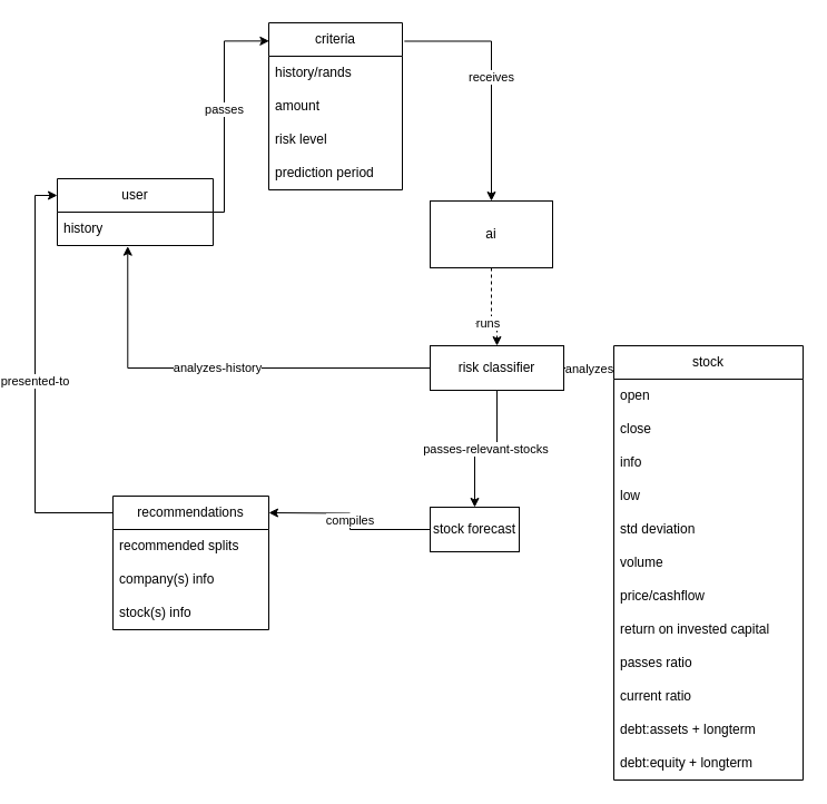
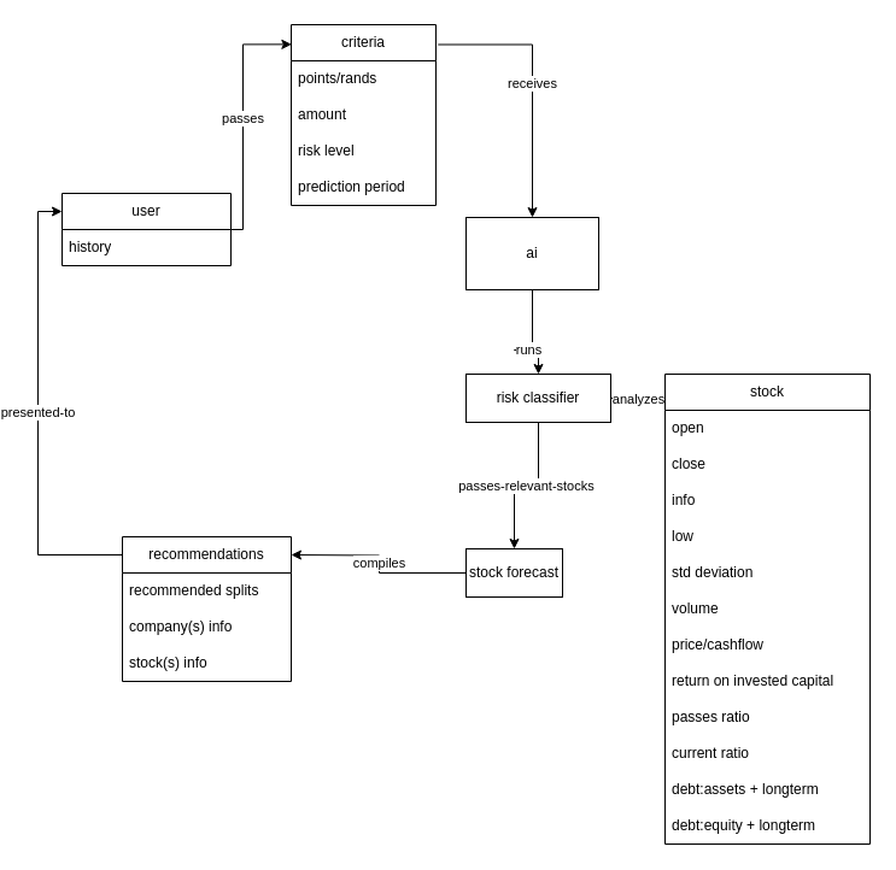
  <mxCell id="0" />
  <mxCell id="1" parent="0" />
  <mxCell id="2" value="passes" style="edgeStyle=orthogonalEdgeStyle;rounded=0;orthogonalLoop=1;jettySize=auto;html=1;entryX=0.003;entryY=0.109;entryDx=0;entryDy=0;exitX=0.5;exitY=0;exitDx=0;exitDy=0;entryPerimeter=0;" edge="1" parent="1" target="15"><mxGeometry relative="1" as="geometry"><mxPoint x="180" y="190" as="sourcePoint" /><mxPoint x="250" y="110" as="targetPoint" /><Array as="points"><mxPoint x="190" y="190" /><mxPoint x="190" y="36" /></Array></mxGeometry></mxCell>
  <mxCell id="3" value="receives" style="edgeStyle=orthogonalEdgeStyle;rounded=0;orthogonalLoop=1;jettySize=auto;html=1;entryX=0.5;entryY=0;entryDx=0;entryDy=0;exitX=1.015;exitY=0.11;exitDx=0;exitDy=0;exitPerimeter=0;" edge="1" parent="1" source="15" target="5"><mxGeometry relative="1" as="geometry"><mxPoint x="350" y="110" as="sourcePoint" /></mxGeometry></mxCell>
- <mxCell id="4" value="runs" style="edgeStyle=orthogonalEdgeStyle;rounded=0;orthogonalLoop=1;jettySize=auto;html=1;entryX=0.5;entryY=0;entryDx=0;entryDy=0;exitX=0.5;exitY=1;exitDx=0;exitDy=0;dashed=1;" edge="1" parent="1" source="5" target="9"><mxGeometry relative="1" as="geometry"><Array as="points"><mxPoint x="415" y="290" /><mxPoint x="415" y="290" /></Array></mxGeometry></mxCell>
+ <mxCell id="4" value="runs" style="edgeStyle=orthogonalEdgeStyle;rounded=0;orthogonalLoop=1;jettySize=auto;html=1;entryX=0.5;entryY=0;entryDx=0;entryDy=0;exitX=0.5;exitY=1;exitDx=0;exitDy=0;" edge="1" parent="1" source="5" target="9"><mxGeometry relative="1" as="geometry"><Array as="points"><mxPoint x="415" y="290" /><mxPoint x="415" y="290" /></Array></mxGeometry></mxCell>
  <mxCell id="5" value="ai" style="rounded=0;whiteSpace=wrap;html=1;" vertex="1" parent="1"><mxGeometry x="375" y="180" width="110" height="60" as="geometry" /></mxCell>
  <mxCell id="6" value="analyzes" style="edgeStyle=orthogonalEdgeStyle;rounded=0;orthogonalLoop=1;jettySize=auto;html=1;entryX=0;entryY=0.5;entryDx=0;entryDy=0;" edge="1" parent="1" source="9"><mxGeometry relative="1" as="geometry"><mxPoint x="540" y="330" as="targetPoint" /></mxGeometry></mxCell>
- <mxCell id="7" value="analyzes-history" style="edgeStyle=orthogonalEdgeStyle;rounded=0;orthogonalLoop=1;jettySize=auto;html=1;entryX=0.452;entryY=1.022;entryDx=0;entryDy=0;entryPerimeter=0;" edge="1" parent="1" source="9" target="14"><mxGeometry relative="1" as="geometry"><mxPoint x="180" y="230" as="targetPoint" /><Array as="points"><mxPoint x="103" y="330" /></Array></mxGeometry></mxCell>
  <mxCell id="8" value="passes-relevant-stocks" style="edgeStyle=orthogonalEdgeStyle;rounded=0;orthogonalLoop=1;jettySize=auto;html=1;entryX=0.5;entryY=0;entryDx=0;entryDy=0;" edge="1" parent="1" source="9" target="11"><mxGeometry relative="1" as="geometry" /></mxCell>
  <mxCell id="9" value="risk classifier" style="rounded=0;whiteSpace=wrap;html=1;" vertex="1" parent="1"><mxGeometry x="375" y="310" width="120" height="40" as="geometry" /></mxCell>
  <mxCell id="10" value="compiles" style="edgeStyle=orthogonalEdgeStyle;rounded=0;orthogonalLoop=1;jettySize=auto;html=1;entryX=1;entryY=0.5;entryDx=0;entryDy=0;" edge="1" parent="1" source="11"><mxGeometry relative="1" as="geometry"><mxPoint x="230" y="460" as="targetPoint" /></mxGeometry></mxCell>
  <mxCell id="11" value="stock forecast" style="rounded=0;whiteSpace=wrap;html=1;" vertex="1" parent="1"><mxGeometry x="375" y="455" width="80" height="40" as="geometry" /></mxCell>
  <mxCell id="12" value="presented-to" style="edgeStyle=orthogonalEdgeStyle;rounded=0;orthogonalLoop=1;jettySize=auto;html=1;entryX=0;entryY=0.25;entryDx=0;entryDy=0;" edge="1" parent="1" target="13"><mxGeometry relative="1" as="geometry"><mxPoint x="90" y="460" as="sourcePoint" /><mxPoint x="20" y="290" as="targetPoint" /><Array as="points"><mxPoint x="20" y="460" /><mxPoint x="20" y="175" /></Array></mxGeometry></mxCell>
  <mxCell id="13" value="user" style="swimlane;fontStyle=0;childLayout=stackLayout;horizontal=1;startSize=30;horizontalStack=0;resizeParent=1;resizeParentMax=0;resizeLast=0;collapsible=1;marginBottom=0;whiteSpace=wrap;html=1;" vertex="1" parent="1"><mxGeometry x="40" y="160" width="140" height="60" as="geometry" /></mxCell>
  <mxCell id="14" value="history" style="text;strokeColor=none;fillColor=none;align=left;verticalAlign=middle;spacingLeft=4;spacingRight=4;overflow=hidden;points=[[0,0.5],[1,0.5]];portConstraint=eastwest;rotatable=0;whiteSpace=wrap;html=1;" vertex="1" parent="13"><mxGeometry y="30" width="140" height="30" as="geometry" /></mxCell>
  <mxCell id="15" value="criteria" style="swimlane;fontStyle=0;childLayout=stackLayout;horizontal=1;startSize=30;horizontalStack=0;resizeParent=1;resizeParentMax=0;resizeLast=0;collapsible=1;marginBottom=0;whiteSpace=wrap;html=1;" vertex="1" parent="1"><mxGeometry x="230" y="20" width="120" height="150" as="geometry" /></mxCell>
- <mxCell id="16" value="history/rands" style="text;strokeColor=none;fillColor=none;align=left;verticalAlign=middle;spacingLeft=4;spacingRight=4;overflow=hidden;points=[[0,0.5],[1,0.5]];portConstraint=eastwest;rotatable=0;whiteSpace=wrap;html=1;" vertex="1" parent="15"><mxGeometry y="30" width="120" height="30" as="geometry" /></mxCell>
+ <mxCell id="16" value="points/rands" style="text;strokeColor=none;fillColor=none;align=left;verticalAlign=middle;spacingLeft=4;spacingRight=4;overflow=hidden;points=[[0,0.5],[1,0.5]];portConstraint=eastwest;rotatable=0;whiteSpace=wrap;html=1;" vertex="1" parent="15"><mxGeometry y="30" width="120" height="30" as="geometry" /></mxCell>
  <mxCell id="17" value="&lt;div&gt;amount&lt;/div&gt;" style="text;strokeColor=none;fillColor=none;align=left;verticalAlign=middle;spacingLeft=4;spacingRight=4;overflow=hidden;points=[[0,0.5],[1,0.5]];portConstraint=eastwest;rotatable=0;whiteSpace=wrap;html=1;" vertex="1" parent="15"><mxGeometry y="60" width="120" height="30" as="geometry" /></mxCell>
  <mxCell id="18" value="&lt;div&gt;risk level&lt;/div&gt;" style="text;strokeColor=none;fillColor=none;align=left;verticalAlign=middle;spacingLeft=4;spacingRight=4;overflow=hidden;points=[[0,0.5],[1,0.5]];portConstraint=eastwest;rotatable=0;whiteSpace=wrap;html=1;" vertex="1" parent="15"><mxGeometry y="90" width="120" height="30" as="geometry" /></mxCell>
  <mxCell id="19" value="prediction period" style="text;strokeColor=none;fillColor=none;align=left;verticalAlign=middle;spacingLeft=4;spacingRight=4;overflow=hidden;points=[[0,0.5],[1,0.5]];portConstraint=eastwest;rotatable=0;whiteSpace=wrap;html=1;" vertex="1" parent="15"><mxGeometry y="120" width="120" height="30" as="geometry" /></mxCell>
  <mxCell id="20" value="stock" style="swimlane;fontStyle=0;childLayout=stackLayout;horizontal=1;startSize=30;horizontalStack=0;resizeParent=1;resizeParentMax=0;resizeLast=0;collapsible=1;marginBottom=0;whiteSpace=wrap;html=1;" vertex="1" parent="1"><mxGeometry x="540" y="310" width="170" height="390" as="geometry" /></mxCell>
  <mxCell id="21" value="&lt;div&gt;open&lt;/div&gt;" style="text;strokeColor=none;fillColor=none;align=left;verticalAlign=middle;spacingLeft=4;spacingRight=4;overflow=hidden;points=[[0,0.5],[1,0.5]];portConstraint=eastwest;rotatable=0;whiteSpace=wrap;html=1;" vertex="1" parent="20"><mxGeometry y="30" width="170" height="30" as="geometry" /></mxCell>
  <mxCell id="22" value="close" style="text;strokeColor=none;fillColor=none;align=left;verticalAlign=middle;spacingLeft=4;spacingRight=4;overflow=hidden;points=[[0,0.5],[1,0.5]];portConstraint=eastwest;rotatable=0;whiteSpace=wrap;html=1;" vertex="1" parent="20"><mxGeometry y="60" width="170" height="30" as="geometry" /></mxCell>
  <mxCell id="23" value="info" style="text;strokeColor=none;fillColor=none;align=left;verticalAlign=middle;spacingLeft=4;spacingRight=4;overflow=hidden;points=[[0,0.5],[1,0.5]];portConstraint=eastwest;rotatable=0;whiteSpace=wrap;html=1;" vertex="1" parent="20"><mxGeometry y="90" width="170" height="30" as="geometry" /></mxCell>
  <mxCell id="24" value="low" style="text;strokeColor=none;fillColor=none;align=left;verticalAlign=middle;spacingLeft=4;spacingRight=4;overflow=hidden;points=[[0,0.5],[1,0.5]];portConstraint=eastwest;rotatable=0;whiteSpace=wrap;html=1;" vertex="1" parent="20"><mxGeometry y="120" width="170" height="30" as="geometry" /></mxCell>
  <mxCell id="25" value="std deviation" style="text;strokeColor=none;fillColor=none;align=left;verticalAlign=middle;spacingLeft=4;spacingRight=4;overflow=hidden;points=[[0,0.5],[1,0.5]];portConstraint=eastwest;rotatable=0;whiteSpace=wrap;html=1;" vertex="1" parent="20"><mxGeometry y="150" width="170" height="30" as="geometry" /></mxCell>
  <mxCell id="26" value="volume" style="text;strokeColor=none;fillColor=none;align=left;verticalAlign=middle;spacingLeft=4;spacingRight=4;overflow=hidden;points=[[0,0.5],[1,0.5]];portConstraint=eastwest;rotatable=0;whiteSpace=wrap;html=1;" vertex="1" parent="20"><mxGeometry y="180" width="170" height="30" as="geometry" /></mxCell>
  <mxCell id="27" value="price/cashflow" style="text;strokeColor=none;fillColor=none;align=left;verticalAlign=middle;spacingLeft=4;spacingRight=4;overflow=hidden;points=[[0,0.5],[1,0.5]];portConstraint=eastwest;rotatable=0;whiteSpace=wrap;html=1;" vertex="1" parent="20"><mxGeometry y="210" width="170" height="30" as="geometry" /></mxCell>
  <mxCell id="28" value="return on invested capital" style="text;strokeColor=none;fillColor=none;align=left;verticalAlign=middle;spacingLeft=4;spacingRight=4;overflow=hidden;points=[[0,0.5],[1,0.5]];portConstraint=eastwest;rotatable=0;whiteSpace=wrap;html=1;" vertex="1" parent="20"><mxGeometry y="240" width="170" height="30" as="geometry" /></mxCell>
  <mxCell id="29" value="passes ratio" style="text;strokeColor=none;fillColor=none;align=left;verticalAlign=middle;spacingLeft=4;spacingRight=4;overflow=hidden;points=[[0,0.5],[1,0.5]];portConstraint=eastwest;rotatable=0;whiteSpace=wrap;html=1;" vertex="1" parent="20"><mxGeometry y="270" width="170" height="30" as="geometry" /></mxCell>
  <mxCell id="30" value="current ratio" style="text;strokeColor=none;fillColor=none;align=left;verticalAlign=middle;spacingLeft=4;spacingRight=4;overflow=hidden;points=[[0,0.5],[1,0.5]];portConstraint=eastwest;rotatable=0;whiteSpace=wrap;html=1;" vertex="1" parent="20"><mxGeometry y="300" width="170" height="30" as="geometry" /></mxCell>
  <mxCell id="31" value="debt:assets + longterm" style="text;strokeColor=none;fillColor=none;align=left;verticalAlign=middle;spacingLeft=4;spacingRight=4;overflow=hidden;points=[[0,0.5],[1,0.5]];portConstraint=eastwest;rotatable=0;whiteSpace=wrap;html=1;" vertex="1" parent="20"><mxGeometry y="330" width="170" height="30" as="geometry" /></mxCell>
  <mxCell id="32" value="debt:equity + longterm" style="text;strokeColor=none;fillColor=none;align=left;verticalAlign=middle;spacingLeft=4;spacingRight=4;overflow=hidden;points=[[0,0.5],[1,0.5]];portConstraint=eastwest;rotatable=0;whiteSpace=wrap;html=1;" vertex="1" parent="20"><mxGeometry y="360" width="170" height="30" as="geometry" /></mxCell>
  <mxCell id="33" value="recommendations" style="swimlane;fontStyle=0;childLayout=stackLayout;horizontal=1;startSize=30;horizontalStack=0;resizeParent=1;resizeParentMax=0;resizeLast=0;collapsible=1;marginBottom=0;whiteSpace=wrap;html=1;" vertex="1" parent="1"><mxGeometry x="90" y="445" width="140" height="120" as="geometry" /></mxCell>
  <mxCell id="34" value="recommended splits" style="text;strokeColor=none;fillColor=none;align=left;verticalAlign=middle;spacingLeft=4;spacingRight=4;overflow=hidden;points=[[0,0.5],[1,0.5]];portConstraint=eastwest;rotatable=0;whiteSpace=wrap;html=1;" vertex="1" parent="33"><mxGeometry y="30" width="140" height="30" as="geometry" /></mxCell>
  <mxCell id="35" value="company(s) info" style="text;strokeColor=none;fillColor=none;align=left;verticalAlign=middle;spacingLeft=4;spacingRight=4;overflow=hidden;points=[[0,0.5],[1,0.5]];portConstraint=eastwest;rotatable=0;whiteSpace=wrap;html=1;" vertex="1" parent="33"><mxGeometry y="60" width="140" height="30" as="geometry" /></mxCell>
  <mxCell id="36" value="stock(s) info" style="text;strokeColor=none;fillColor=none;align=left;verticalAlign=middle;spacingLeft=4;spacingRight=4;overflow=hidden;points=[[0,0.5],[1,0.5]];portConstraint=eastwest;rotatable=0;whiteSpace=wrap;html=1;" vertex="1" parent="33"><mxGeometry y="90" width="140" height="30" as="geometry" /></mxCell>
